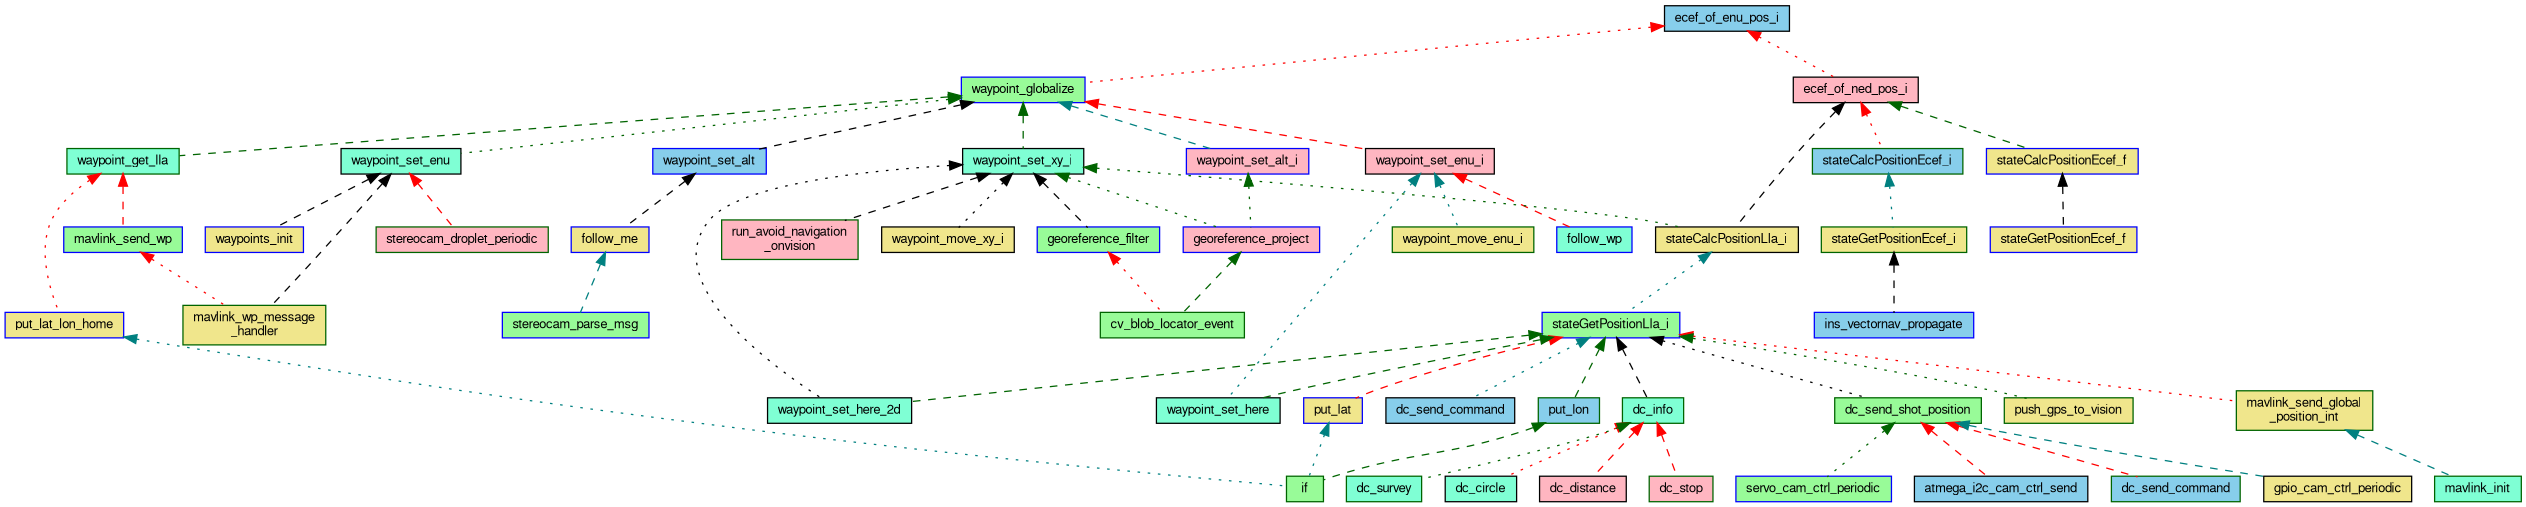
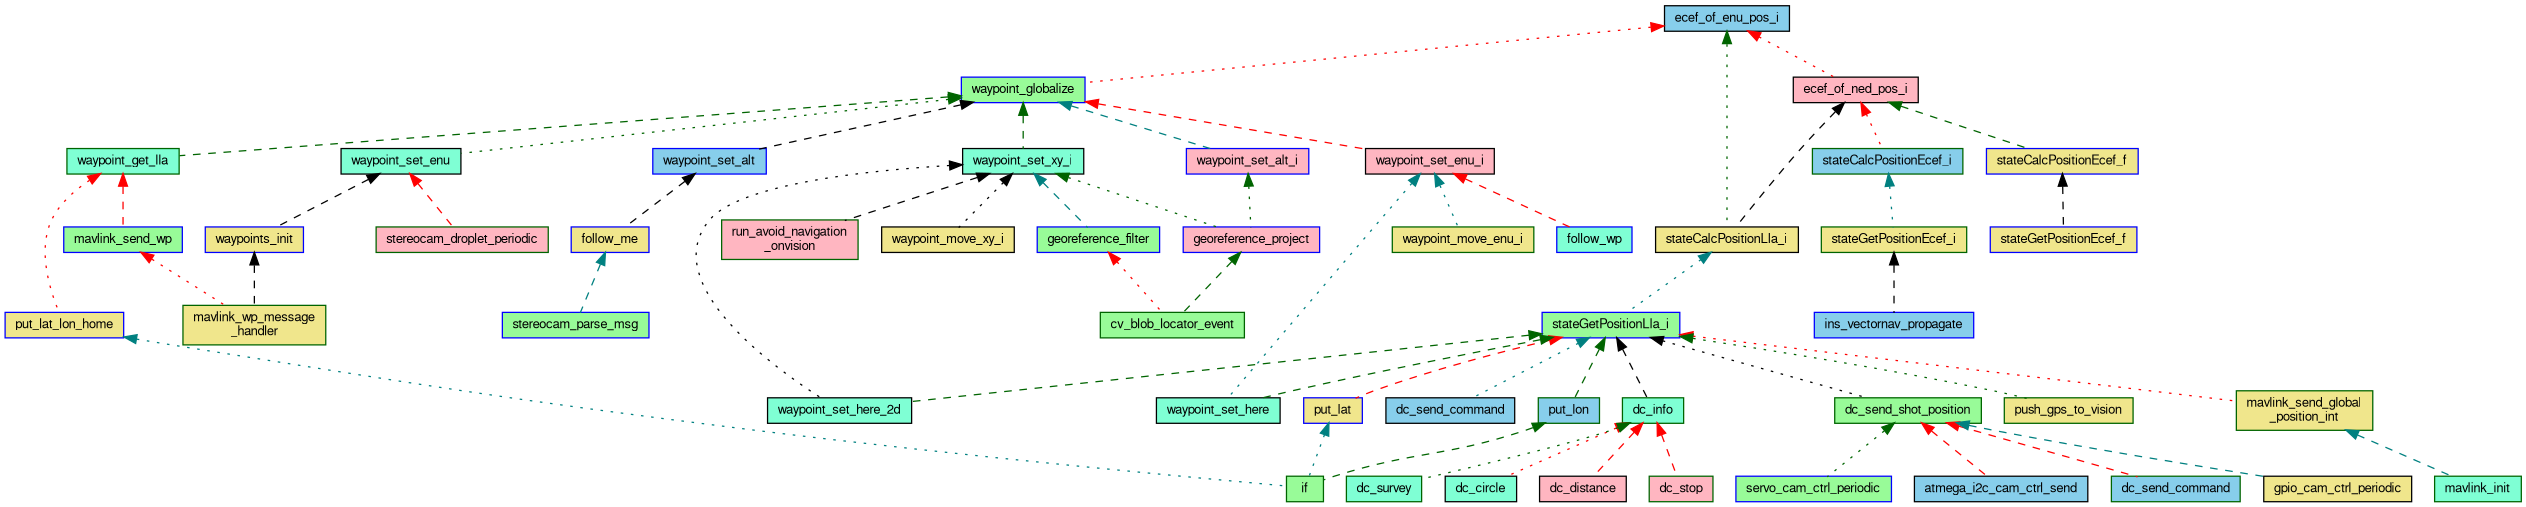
  digraph {
    rankdir=TB
    node [color=darkgreen fillcolor=khaki fontname=FreeSans fontsize=10 shape=record style=filled]
    edge [color=red dir=back fontname=FreeSans fontsize=10 labelfontname=FreeSans labelfontsize=10 style=dashed]
    n1 [color=black fillcolor=skyblue fontcolor=black height=0.2 label=ecef_of_enu_pos_i width=0.4]
    n2 [color=black fillcolor=lightpink height=0.2 label=ecef_of_ned_pos_i width=0.4]
    n3 [color=black height=0.2 label=stateCalcPositionLla_i width=0.4]
    n4 [color=blue fillcolor=palegreen height=0.2 label=waypoint_globalize width=0.4]
    n5 [fillcolor=skyblue height=0.2 label=stateCalcPositionEcef_i width=0.4]
    n6 [color=blue height=0.2 label=stateCalcPositionEcef_f width=0.4]
    n7 [color=blue fillcolor=palegreen height=0.2 label=stateGetPositionLla_i width=0.4]
    n8 [fillcolor=aquamarine height=0.2 label=waypoint_get_lla width=0.4]
    n9 [color=blue fillcolor=skyblue height=0.2 label=waypoint_set_alt width=0.4]
    n10 [color=blue fillcolor=lightpink height=0.2 label=waypoint_set_alt_i width=0.4]
    n11 [color=black fillcolor=aquamarine height=0.2 label=waypoint_set_enu width=0.4]
    n12 [color=black fillcolor=lightpink height=0.2 label=waypoint_set_enu_i width=0.4]
    n13 [color=black fillcolor=aquamarine height=0.2 label=waypoint_set_xy_i width=0.4]
    n14 [height=0.2 label=stateGetPositionEcef_i width=0.4]
    n15 [color=blue height=0.2 label=stateGetPositionEcef_f width=0.4]
    n16 [color=blue fillcolor=skyblue height=0.2 label=ins_vectornav_propagate width=0.4]
    n17 [fillcolor=aquamarine height=0.2 label=dc_info width=0.4]
    n18 [color=black fillcolor=skyblue height=0.2 label=dc_send_command width=0.4]
    n19 [fillcolor=palegreen height=0.2 label=dc_send_shot_position width=0.4]
    n20 [height=0.2 label="mavlink_send_global\l_position_int" width=0.4]
    n21 [height=0.2 label=push_gps_to_vision width=0.4]
    n22 [color=blue height=0.2 label=put_lat width=0.4]
    n23 [fillcolor=skyblue height=0.2 label=put_lon width=0.4]
    n24 [color=black fillcolor=aquamarine height=0.2 label=waypoint_set_here width=0.4]
    n25 [color=black fillcolor=aquamarine height=0.2 label=waypoint_set_here_2d width=0.4]
    n26 [color=black fillcolor=aquamarine height=0.2 label=dc_circle width=0.4]
    n27 [color=black fillcolor=lightpink height=0.2 label=dc_distance width=0.4]
    n28 [fillcolor=lightpink height=0.2 label=dc_stop width=0.4]
    n29 [fillcolor=aquamarine height=0.2 label=dc_survey width=0.4]
    n30 [color=black fillcolor=skyblue height=0.2 label=atmega_i2c_cam_ctrl_send width=0.4]
    n31 [fillcolor=skyblue height=0.2 label=dc_send_command width=0.4]
    n32 [color=black height=0.2 label=gpio_cam_ctrl_periodic width=0.4]
    n33 [color=blue fillcolor=palegreen height=0.2 label=servo_cam_ctrl_periodic width=0.4]
    n34 [fillcolor=aquamarine height=0.2 label=mavlink_init width=0.4]
    n35 [fillcolor=palegreen height=0.2 label=if width=0.4]
    n36 [color=blue fillcolor=palegreen height=0.2 label=mavlink_send_wp width=0.4]
    n37 [color=blue height=0.2 label=put_lat_lon_home width=0.4]
    n38 [color=blue height=0.2 label=follow_me width=0.4]
    n39 [color=blue fillcolor=lightpink height=0.2 label=georeference_project width=0.4]
    n40 [height=0.2 label="mavlink_wp_message\l_handler" width=0.4]
    n41 [fillcolor=lightpink height=0.2 label=stereocam_droplet_periodic width=0.4]
    n42 [color=blue height=0.2 label=waypoints_init width=0.4]
    n43 [color=blue fillcolor=aquamarine height=0.2 label=follow_wp width=0.4]
    n44 [height=0.2 label=waypoint_move_enu_i width=0.4]
    n45 [color=blue fillcolor=palegreen height=0.2 label=georeference_filter width=0.4]
    n46 [fillcolor=lightpink height=0.2 label="run_avoid_navigation\l_onvision" width=0.4]
    n47 [color=black height=0.2 label=waypoint_move_xy_i width=0.4]
    n48 [color=blue fillcolor=palegreen height=0.2 label=stereocam_parse_msg width=0.4]
    n49 [fillcolor=palegreen height=0.2 label=cv_blob_locator_event width=0.4]
    n1 -> n2 [style=dotted]
-   n13 -> n3 [color=darkgreen style=dotted]
+   n1 -> n3 [color=darkgreen style=dotted]
    n1 -> n4 [style=dotted]
    n2 -> n3 [color=black]
    n2 -> n5 [style=dotted]
    n2 -> n6 [color=darkgreen]
    n3 -> n7 [color=teal style=dotted]
    n4 -> n8 [color=darkgreen]
    n4 -> n9 [color=black]
    n4 -> n10 [color=teal]
    n4 -> n11 [color=darkgreen style=dotted]
    n4 -> n12
    n4 -> n13 [color=darkgreen]
    n5 -> n14 [color=teal style=dotted]
    n6 -> n15 [color=black]
    n7 -> n17 [color=black]
    n7 -> n18 [color=teal style=dotted]
    n7 -> n19 [color=black style=dotted]
    n7 -> n20 [style=dotted]
    n7 -> n21 [color=darkgreen style=dotted]
    n7 -> n22
    n7 -> n23 [color=darkgreen]
    n7 -> n24 [color=darkgreen]
    n7 -> n25 [color=darkgreen]
    n8 -> n36
    n8 -> n37 [style=dotted]
    n9 -> n38 [color=black]
    n10 -> n39 [color=darkgreen style=dotted]
-   n11 -> n40 [color=black]
+   n42 -> n40 [color=black]
    n11 -> n41
    n11 -> n42 [color=black]
    n12 -> n24 [color=teal style=dotted]
    n12 -> n43
    n12 -> n44 [color=teal style=dotted]
    n13 -> n25 [color=black style=dotted]
    n13 -> n39 [color=darkgreen style=dotted]
-   n13 -> n45 [color=black]
+   n13 -> n45 [color=teal]
    n13 -> n46 [color=black]
    n13 -> n47 [color=black style=dotted]
    n14 -> n16 [color=black]
    n17 -> n26 [style=dotted]
    n17 -> n27
    n17 -> n28
    n17 -> n29 [color=darkgreen style=dotted]
    n19 -> n30
    n19 -> n31
    n19 -> n32 [color=teal]
    n19 -> n33 [color=darkgreen style=dotted]
    n20 -> n34 [color=teal]
    n22 -> n35 [color=teal style=dotted]
    n23 -> n35 [color=darkgreen]
    n36 -> n40 [style=dotted]
    n37 -> n35 [color=teal style=dotted]
    n38 -> n48 [color=teal]
    n39 -> n49 [color=darkgreen]
    n45 -> n49 [style=dotted]
  }
